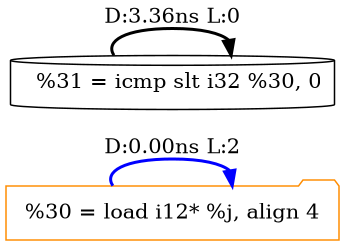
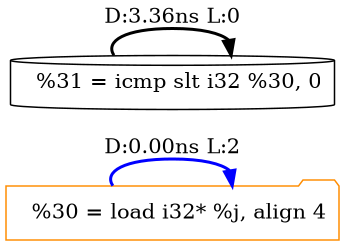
  digraph {
    rankdir=LR
    edge [style=bold]
-   n1 [label="%30 = load i12* %j, align 4" color=darkorange shape=folder]
+   n1 [label="  %30 = load i32* %j, align 4" color=darkorange shape=folder]
    n2 [label="  %31 = icmp slt i32 %30, 0" color=black shape=cylinder]
    n1 -> n1 [color=blue label="D:0.00ns L:2"]
    n2 -> n2 [color=black label="D:3.36ns L:0"]
  }
